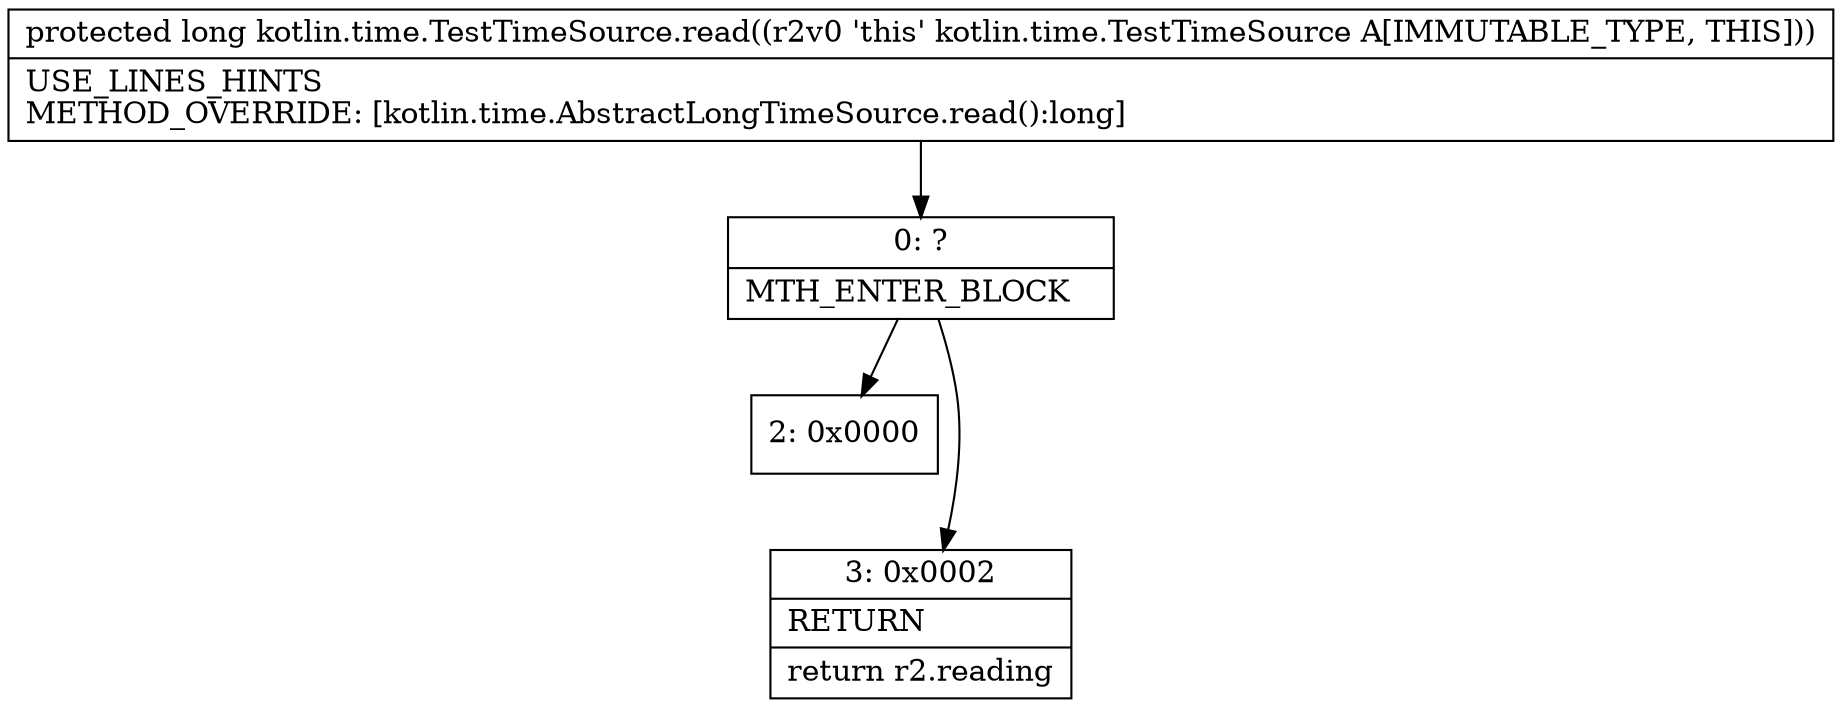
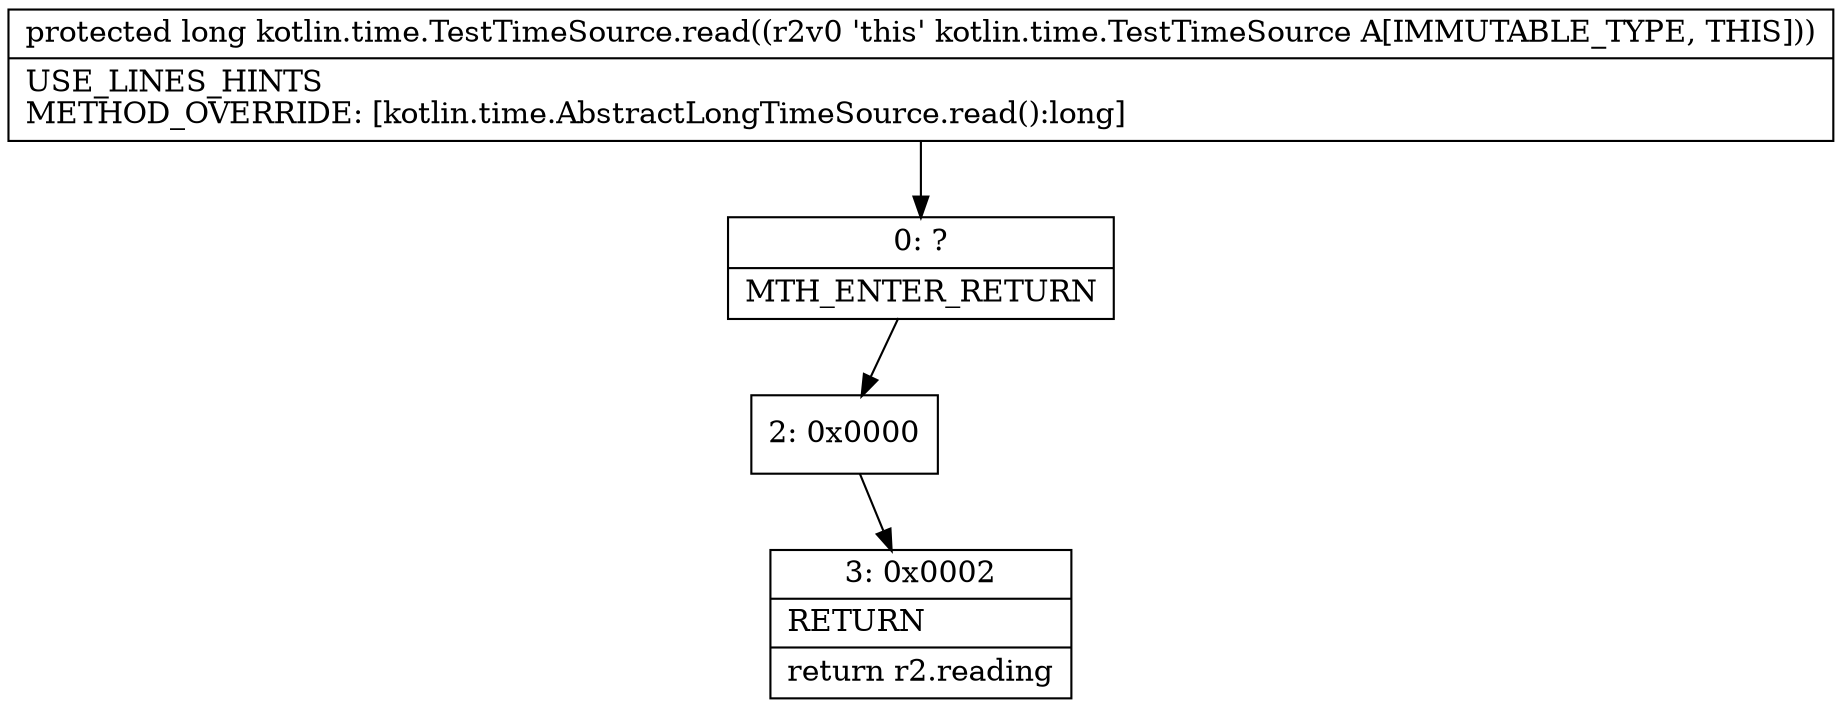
  digraph {
    fontname="DejaVu Serif"
    node [fontname="DejaVu Serif" shape=record]
    edge [fontname="DejaVu Serif"]
-   n1 [label="{0\:\ ?|MTH_ENTER_BLOCK\l}"]
+   n1 [label="{0\:\ ?|MTH_ENTER_RETURN\l}"]
    n2 [label="{2\:\ 0x0000}"]
    n3 [label="{3\:\ 0x0002|RETURN\l|return r2.reading\l}"]
    n4 [label="{protected long kotlin.time.TestTimeSource.read((r2v0 'this' kotlin.time.TestTimeSource A[IMMUTABLE_TYPE, THIS]))  | USE_LINES_HINTS\lMETHOD_OVERRIDE: [kotlin.time.AbstractLongTimeSource.read():long]\l}"]
    n1 -> n2
-   n1 -> n3
+   n2 -> n3
    n4 -> n1
  }
